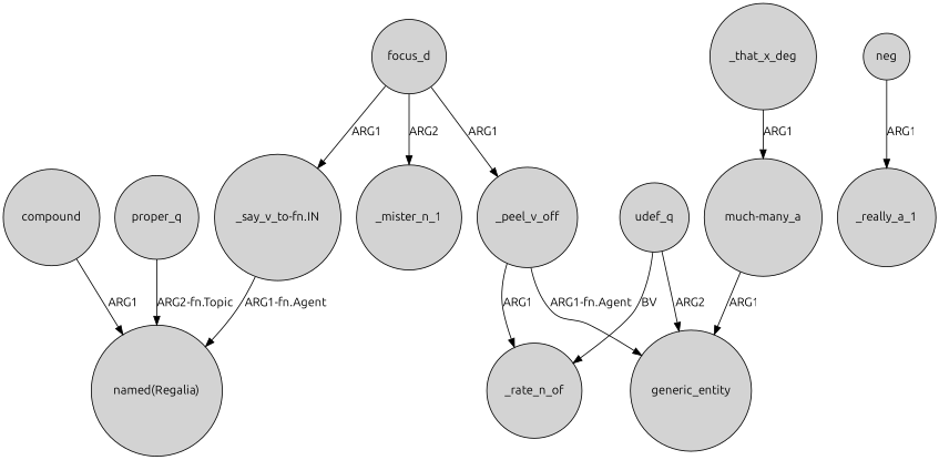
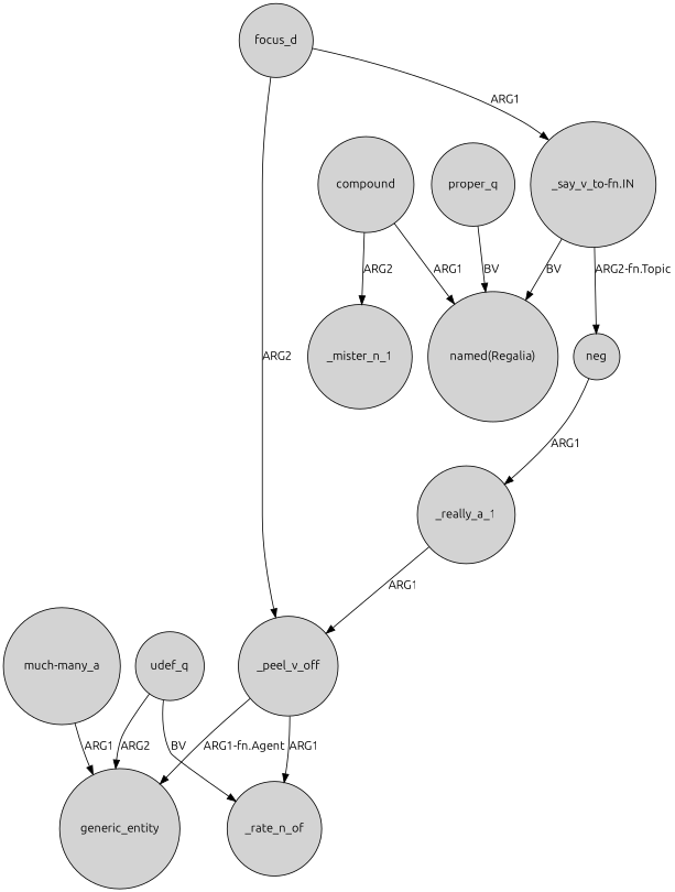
  digraph {
    fontname=Ubuntu
    node [fontname=Ubuntu shape=circle style=filled]
    edge [fontname=Ubuntu]
    compound
    "named(Regalia)"
    _mister_n_1
    udef_q
    generic_entity
    _rate_n_of
-   _that_x_deg
    "much-many_a"
    _peel_v_off
    "_say_v_to-fn.IN"
    neg
    _really_a_1
    focus_d
    proper_q
    compound -> "named(Regalia)" [label=ARG1]
-   focus_d -> _mister_n_1 [label=ARG2]
+   compound -> _mister_n_1 [label=ARG2]
    udef_q -> generic_entity [label=ARG2]
    udef_q -> _rate_n_of [label=BV]
-   _that_x_deg -> "much-many_a" [label=ARG1]
    "much-many_a" -> generic_entity [label=ARG1]
    _peel_v_off -> generic_entity [label="ARG1-fn.Agent"]
    _peel_v_off -> _rate_n_of [label=ARG1]
-   "_say_v_to-fn.IN" -> "named(Regalia)" [label="ARG1-fn.Agent"]
+   "_say_v_to-fn.IN" -> "named(Regalia)" [label=BV]
+   "_say_v_to-fn.IN" -> neg [label="ARG2-fn.Topic"]
    neg -> _really_a_1 [label=ARG1]
-   focus_d -> _peel_v_off [label=ARG1]
+   _really_a_1 -> _peel_v_off [label=ARG1]
+   focus_d -> _peel_v_off [label=ARG2]
    focus_d -> "_say_v_to-fn.IN" [label=ARG1]
-   proper_q -> "named(Regalia)" [label="ARG2-fn.Topic"]
+   proper_q -> "named(Regalia)" [label=BV]
  }
